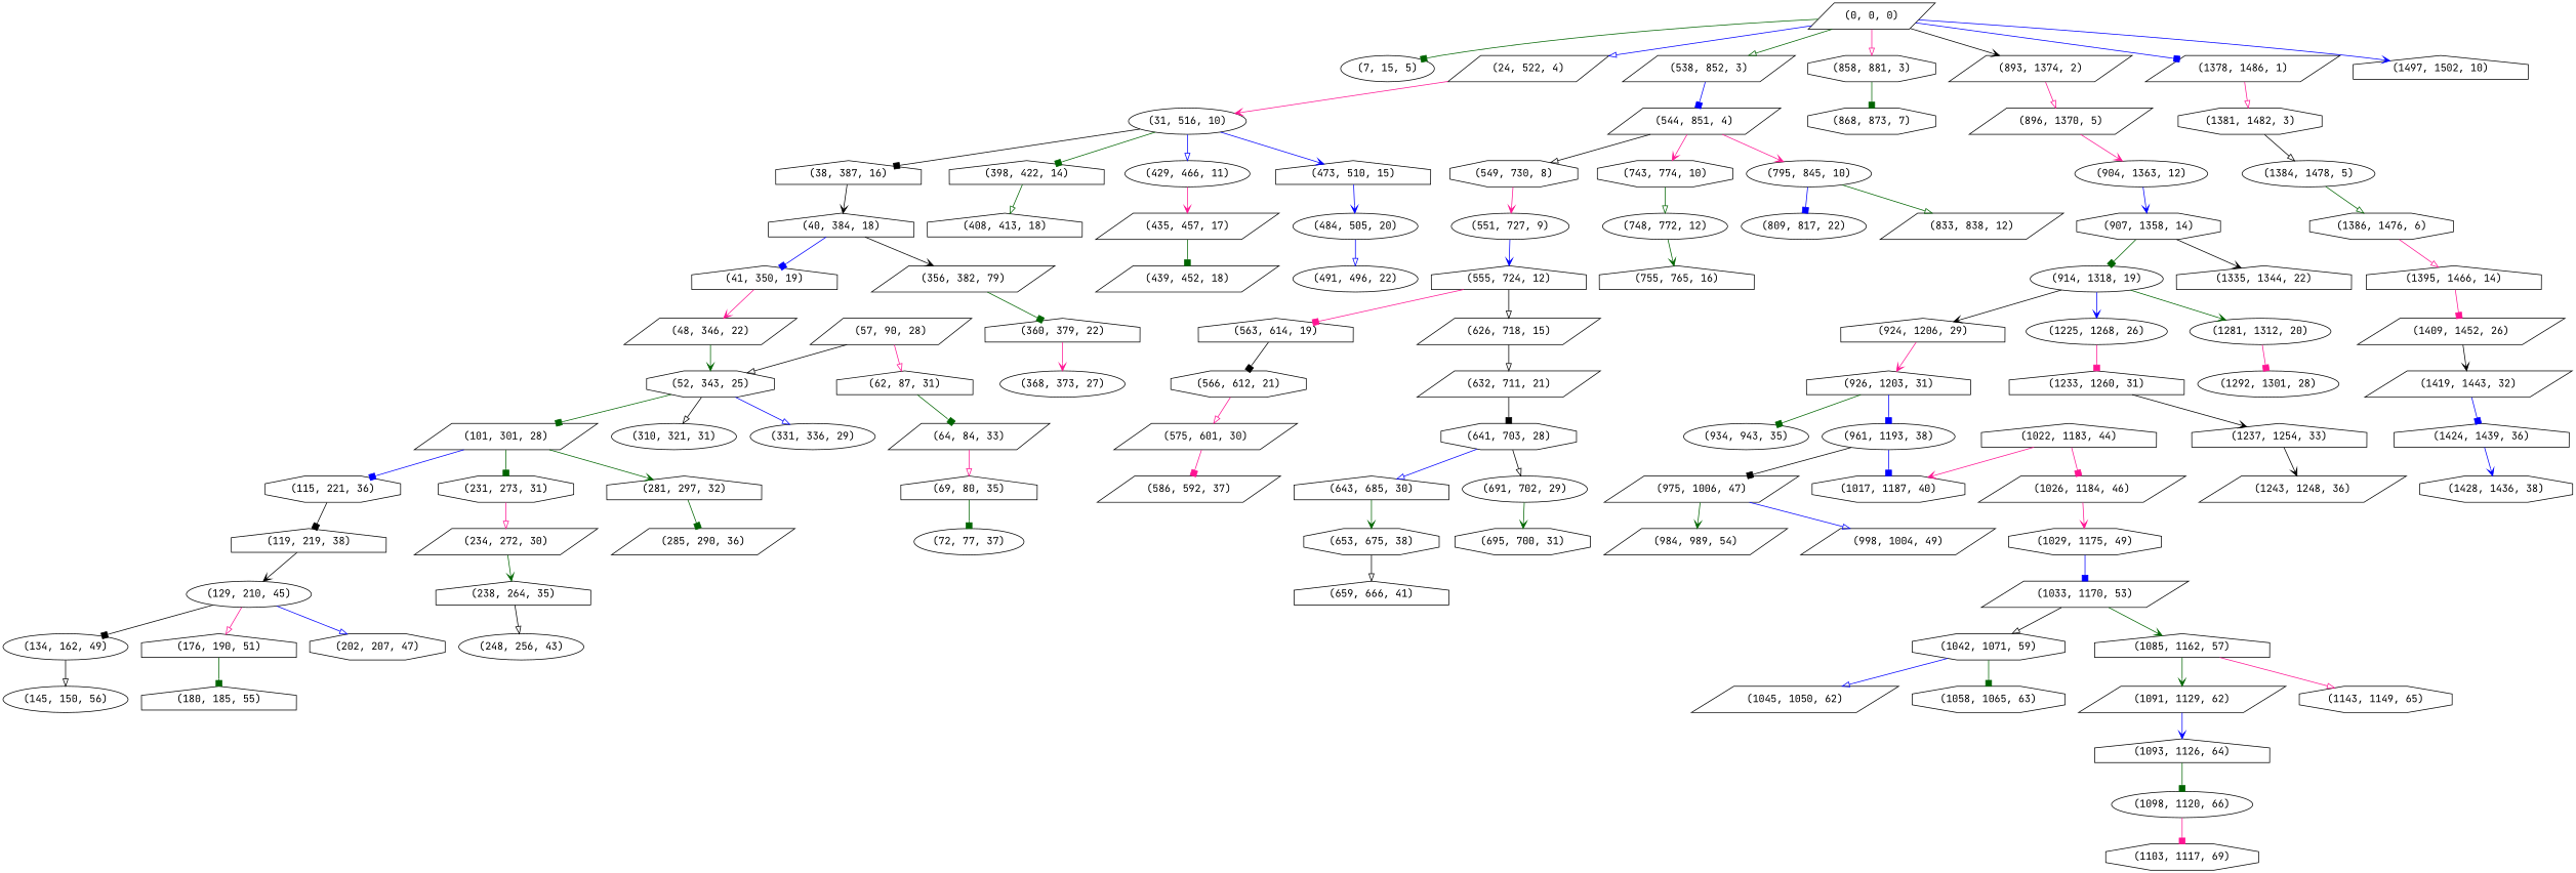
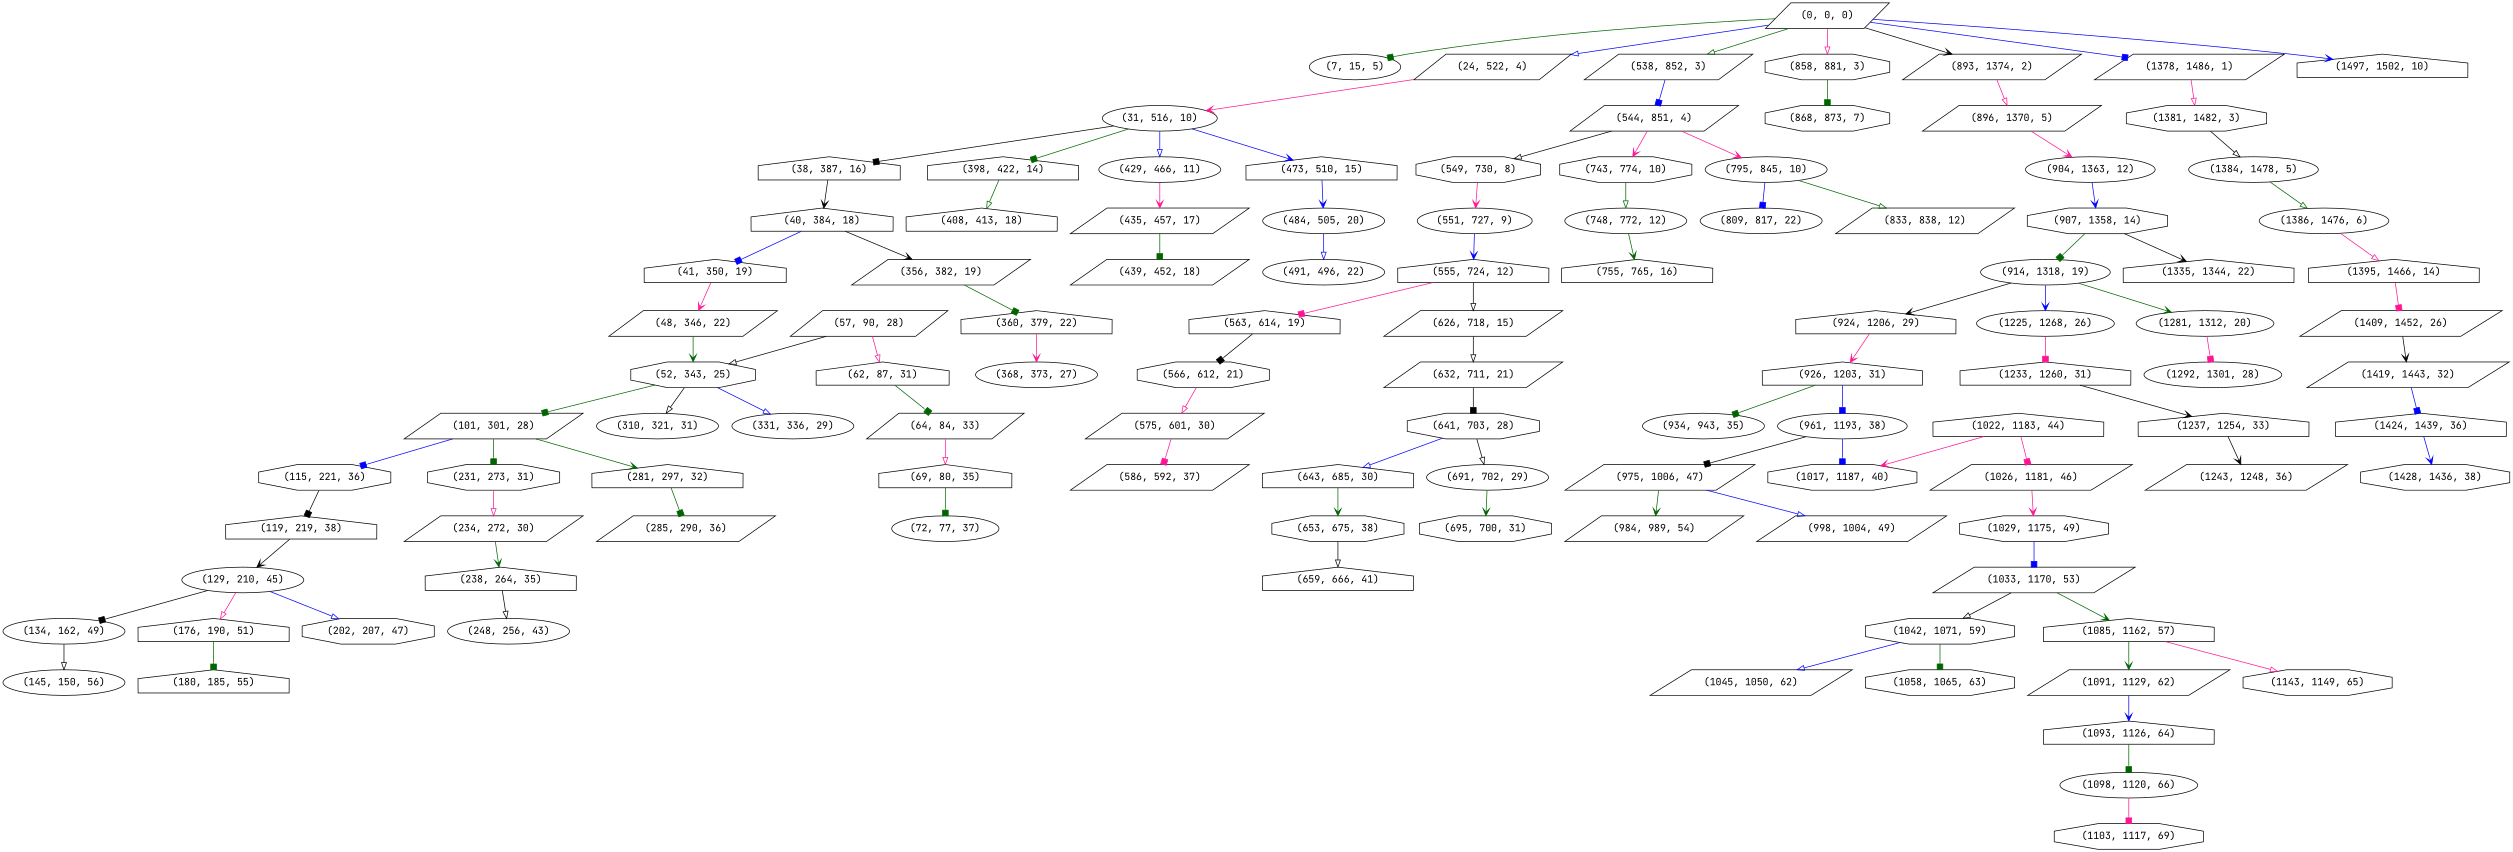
  digraph {
    fontname="JetBrains Mono"
    node [fontname="JetBrains Mono" shape=parallelogram]
    edge [arrowhead=vee color=darkgreen fontname="JetBrains Mono"]
    "(7, 15, 5)" [shape=ellipse]
    "(0, 0, 0)"
    "(24, 522, 4)"
    "(538, 852, 3)"
    "(858, 881, 3)" [shape=octagon]
    "(893, 1374, 2)"
    "(1378, 1486, 1)"
    "(1497, 1502, 10)" [shape=house]
    "(31, 516, 10)" [shape=ellipse]
    "(544, 851, 4)"
    "(868, 873, 7)" [shape=octagon]
    "(896, 1370, 5)"
    "(1381, 1482, 3)" [shape=octagon]
    "(38, 387, 16)" [shape=house]
    "(398, 422, 14)" [shape=house]
    "(429, 466, 11)" [shape=ellipse]
    "(473, 510, 15)" [shape=house]
    "(40, 384, 18)" [shape=house]
    "(408, 413, 18)" [shape=house]
    "(435, 457, 17)"
    "(484, 505, 20)" [shape=ellipse]
    "(41, 350, 19)" [shape=house]
-   "(356, 382, 19)" [label="(356, 382, 79)"]
+   "(356, 382, 19)"
    "(48, 346, 22)"
    "(360, 379, 22)" [shape=house]
    "(52, 343, 25)" [shape=octagon]
    "(101, 301, 28)"
    "(310, 321, 31)" [shape=ellipse]
    "(331, 336, 29)" [shape=ellipse]
    "(57, 90, 28)"
    "(62, 87, 31)" [shape=house]
    "(115, 221, 36)" [shape=octagon]
    "(231, 273, 31)" [shape=octagon]
    "(281, 297, 32)" [shape=house]
    "(64, 84, 33)"
    "(69, 80, 35)" [shape=house]
    "(72, 77, 37)" [shape=ellipse]
    "(119, 219, 38)" [shape=house]
    n39 [label="(234, 272, 30)"]
    "(285, 290, 36)"
    "(129, 210, 45)" [shape=ellipse]
    "(134, 162, 49)" [shape=ellipse]
    "(176, 190, 51)" [shape=house]
    "(202, 207, 47)" [shape=octagon]
    "(145, 150, 56)" [shape=ellipse]
    "(180, 185, 55)" [shape=house]
    "(238, 264, 35)" [shape=house]
    "(248, 256, 43)" [shape=ellipse]
    "(368, 373, 27)" [shape=ellipse]
    "(439, 452, 18)"
    "(491, 496, 22)" [shape=ellipse]
    "(549, 730, 8)" [shape=octagon]
    "(743, 774, 10)" [shape=octagon]
    "(795, 845, 10)" [shape=ellipse]
    "(551, 727, 9)" [shape=ellipse]
    "(748, 772, 12)" [shape=ellipse]
    "(809, 817, 22)" [shape=ellipse]
    "(833, 838, 12)"
    "(555, 724, 12)" [shape=house]
    "(563, 614, 19)" [shape=house]
    "(626, 718, 15)"
    "(566, 612, 21)" [shape=octagon]
    "(632, 711, 21)"
    "(575, 601, 30)"
    "(586, 592, 37)"
    "(641, 703, 28)" [shape=octagon]
    "(643, 685, 30)" [shape=house]
    "(691, 702, 29)" [shape=ellipse]
    "(653, 675, 38)" [shape=octagon]
    "(695, 700, 31)" [shape=octagon]
    "(659, 666, 41)" [shape=house]
    "(755, 765, 16)" [shape=house]
    "(904, 1363, 12)" [shape=ellipse]
    "(907, 1358, 14)" [shape=octagon]
    "(914, 1318, 19)" [shape=ellipse]
    "(1335, 1344, 22)" [shape=house]
    "(924, 1206, 29)" [shape=house]
    "(1225, 1268, 26)" [shape=ellipse]
    "(1281, 1312, 20)" [shape=ellipse]
    "(926, 1203, 31)" [shape=house]
    "(1233, 1260, 31)" [shape=house]
    "(1292, 1301, 28)" [shape=ellipse]
    "(934, 943, 35)" [shape=ellipse]
    "(961, 1193, 38)" [shape=ellipse]
    "(975, 1006, 47)"
    "(1017, 1187, 40)" [shape=octagon]
    "(984, 989, 54)"
    "(998, 1004, 49)"
    "(1022, 1183, 44)" [shape=house]
-   "(1026, 1181, 46)" [label="(1026, 1184, 46)"]
+   "(1026, 1181, 46)"
    "(1029, 1175, 49)" [shape=octagon]
    "(1033, 1170, 53)"
    "(1042, 1071, 59)" [shape=octagon]
    "(1085, 1162, 57)" [shape=house]
    "(1045, 1050, 62)"
    "(1058, 1065, 63)" [shape=octagon]
    "(1091, 1129, 62)"
    "(1143, 1149, 65)" [shape=octagon]
    "(1093, 1126, 64)" [shape=house]
    "(1098, 1120, 66)" [shape=ellipse]
    "(1103, 1117, 69)" [shape=octagon]
    "(1237, 1254, 33)" [shape=house]
    "(1243, 1248, 36)"
    "(1384, 1478, 5)" [shape=ellipse]
-   "(1386, 1476, 6)" [shape=octagon]
+   "(1386, 1476, 6)" [shape=ellipse]
    "(1395, 1466, 14)" [shape=house]
    "(1409, 1452, 26)"
    "(1419, 1443, 32)"
    "(1424, 1439, 36)" [shape=house]
    "(1428, 1436, 38)" [shape=octagon]
    "(0, 0, 0)" -> "(7, 15, 5)" [arrowhead=box]
    "(0, 0, 0)" -> "(24, 522, 4)" [arrowhead=onormal color=blue]
    "(0, 0, 0)" -> "(538, 852, 3)" [arrowhead=onormal]
    "(0, 0, 0)" -> "(858, 881, 3)" [arrowhead=onormal color=deeppink]
    "(0, 0, 0)" -> "(893, 1374, 2)" [color=black]
    "(0, 0, 0)" -> "(1378, 1486, 1)" [arrowhead=box color=blue]
    "(0, 0, 0)" -> "(1497, 1502, 10)" [color=blue]
    "(24, 522, 4)" -> "(31, 516, 10)" [color=deeppink]
    "(538, 852, 3)" -> "(544, 851, 4)" [arrowhead=box color=blue]
    "(858, 881, 3)" -> "(868, 873, 7)" [arrowhead=box]
    "(893, 1374, 2)" -> "(896, 1370, 5)" [arrowhead=onormal color=deeppink]
    "(1378, 1486, 1)" -> "(1381, 1482, 3)" [arrowhead=onormal color=deeppink]
    "(31, 516, 10)" -> "(38, 387, 16)" [arrowhead=box color=black]
    "(31, 516, 10)" -> "(398, 422, 14)" [arrowhead=box]
    "(31, 516, 10)" -> "(429, 466, 11)" [arrowhead=onormal color=blue]
    "(31, 516, 10)" -> "(473, 510, 15)" [color=blue]
    "(544, 851, 4)" -> "(549, 730, 8)" [arrowhead=onormal color=black]
    "(544, 851, 4)" -> "(743, 774, 10)" [color=deeppink]
    "(544, 851, 4)" -> "(795, 845, 10)" [color=deeppink]
    "(896, 1370, 5)" -> "(904, 1363, 12)" [color=deeppink]
    "(1381, 1482, 3)" -> "(1384, 1478, 5)" [arrowhead=onormal color=black]
    "(38, 387, 16)" -> "(40, 384, 18)" [color=black]
    "(398, 422, 14)" -> "(408, 413, 18)" [arrowhead=onormal]
    "(429, 466, 11)" -> "(435, 457, 17)" [color=deeppink]
    "(473, 510, 15)" -> "(484, 505, 20)" [color=blue]
    "(40, 384, 18)" -> "(41, 350, 19)" [arrowhead=box color=blue]
    "(40, 384, 18)" -> "(356, 382, 19)" [color=black]
    "(435, 457, 17)" -> "(439, 452, 18)" [arrowhead=box]
    "(484, 505, 20)" -> "(491, 496, 22)" [arrowhead=onormal color=blue]
    "(41, 350, 19)" -> "(48, 346, 22)" [color=deeppink]
    "(356, 382, 19)" -> "(360, 379, 22)" [arrowhead=box]
    "(48, 346, 22)" -> "(52, 343, 25)"
    "(360, 379, 22)" -> "(368, 373, 27)" [color=deeppink]
    "(52, 343, 25)" -> "(101, 301, 28)" [arrowhead=box]
    "(52, 343, 25)" -> "(310, 321, 31)" [arrowhead=onormal color=black]
    "(52, 343, 25)" -> "(331, 336, 29)" [arrowhead=onormal color=blue]
    "(101, 301, 28)" -> "(115, 221, 36)" [arrowhead=box color=blue]
    "(101, 301, 28)" -> "(231, 273, 31)" [arrowhead=box]
    "(101, 301, 28)" -> "(281, 297, 32)"
    "(57, 90, 28)" -> "(52, 343, 25)" [arrowhead=onormal color=black]
    "(57, 90, 28)" -> "(62, 87, 31)" [arrowhead=onormal color=deeppink]
    "(62, 87, 31)" -> "(64, 84, 33)" [arrowhead=box]
    "(115, 221, 36)" -> "(119, 219, 38)" [arrowhead=box color=black]
    "(231, 273, 31)" -> n39 [arrowhead=onormal color=deeppink]
    "(281, 297, 32)" -> "(285, 290, 36)" [arrowhead=box]
    "(64, 84, 33)" -> "(69, 80, 35)" [arrowhead=onormal color=deeppink]
    "(69, 80, 35)" -> "(72, 77, 37)" [arrowhead=box]
    "(119, 219, 38)" -> "(129, 210, 45)" [color=black]
    n39 -> "(238, 264, 35)"
    "(129, 210, 45)" -> "(134, 162, 49)" [arrowhead=box color=black]
    "(129, 210, 45)" -> "(176, 190, 51)" [arrowhead=onormal color=deeppink]
    "(129, 210, 45)" -> "(202, 207, 47)" [arrowhead=onormal color=blue]
    "(134, 162, 49)" -> "(145, 150, 56)" [arrowhead=onormal color=black]
    "(176, 190, 51)" -> "(180, 185, 55)" [arrowhead=box]
    "(238, 264, 35)" -> "(248, 256, 43)" [arrowhead=onormal color=black]
    "(549, 730, 8)" -> "(551, 727, 9)" [color=deeppink]
    "(743, 774, 10)" -> "(748, 772, 12)" [arrowhead=onormal]
    "(795, 845, 10)" -> "(809, 817, 22)" [arrowhead=box color=blue]
    "(795, 845, 10)" -> "(833, 838, 12)" [arrowhead=onormal]
    "(551, 727, 9)" -> "(555, 724, 12)" [color=blue]
    "(748, 772, 12)" -> "(755, 765, 16)"
    "(555, 724, 12)" -> "(563, 614, 19)" [arrowhead=box color=deeppink]
    "(555, 724, 12)" -> "(626, 718, 15)" [arrowhead=onormal color=black]
    "(563, 614, 19)" -> "(566, 612, 21)" [arrowhead=box color=black]
    "(626, 718, 15)" -> "(632, 711, 21)" [arrowhead=onormal color=black]
    "(566, 612, 21)" -> "(575, 601, 30)" [arrowhead=onormal color=deeppink]
    "(632, 711, 21)" -> "(641, 703, 28)" [arrowhead=box color=black]
    "(575, 601, 30)" -> "(586, 592, 37)" [arrowhead=box color=deeppink]
    "(641, 703, 28)" -> "(643, 685, 30)" [arrowhead=onormal color=blue]
    "(641, 703, 28)" -> "(691, 702, 29)" [arrowhead=onormal color=black]
    "(643, 685, 30)" -> "(653, 675, 38)"
    "(691, 702, 29)" -> "(695, 700, 31)"
    "(653, 675, 38)" -> "(659, 666, 41)" [arrowhead=onormal color=black]
    "(904, 1363, 12)" -> "(907, 1358, 14)" [color=blue]
    "(907, 1358, 14)" -> "(914, 1318, 19)" [arrowhead=box]
    "(907, 1358, 14)" -> "(1335, 1344, 22)" [color=black]
    "(914, 1318, 19)" -> "(924, 1206, 29)" [color=black]
    "(914, 1318, 19)" -> "(1225, 1268, 26)" [color=blue]
    "(914, 1318, 19)" -> "(1281, 1312, 20)"
    "(924, 1206, 29)" -> "(926, 1203, 31)" [color=deeppink]
    "(1225, 1268, 26)" -> "(1233, 1260, 31)" [arrowhead=box color=deeppink]
    "(1281, 1312, 20)" -> "(1292, 1301, 28)" [arrowhead=box color=deeppink]
    "(926, 1203, 31)" -> "(934, 943, 35)" [arrowhead=box]
    "(926, 1203, 31)" -> "(961, 1193, 38)" [arrowhead=box color=blue]
    "(1233, 1260, 31)" -> "(1237, 1254, 33)" [color=black]
    "(961, 1193, 38)" -> "(975, 1006, 47)" [arrowhead=box color=black]
    "(961, 1193, 38)" -> "(1017, 1187, 40)" [arrowhead=box color=blue]
    "(975, 1006, 47)" -> "(984, 989, 54)"
    "(975, 1006, 47)" -> "(998, 1004, 49)" [arrowhead=onormal color=blue]
    "(1022, 1183, 44)" -> "(1017, 1187, 40)" [color=deeppink]
    "(1022, 1183, 44)" -> "(1026, 1181, 46)" [arrowhead=box color=deeppink]
    "(1026, 1181, 46)" -> "(1029, 1175, 49)" [color=deeppink]
    "(1029, 1175, 49)" -> "(1033, 1170, 53)" [arrowhead=box color=blue]
    "(1033, 1170, 53)" -> "(1042, 1071, 59)" [arrowhead=onormal color=black]
    "(1033, 1170, 53)" -> "(1085, 1162, 57)"
    "(1042, 1071, 59)" -> "(1045, 1050, 62)" [arrowhead=onormal color=blue]
    "(1042, 1071, 59)" -> "(1058, 1065, 63)" [arrowhead=box]
    "(1085, 1162, 57)" -> "(1091, 1129, 62)"
    "(1085, 1162, 57)" -> "(1143, 1149, 65)" [arrowhead=onormal color=deeppink]
    "(1091, 1129, 62)" -> "(1093, 1126, 64)" [color=blue]
    "(1093, 1126, 64)" -> "(1098, 1120, 66)" [arrowhead=box]
    "(1098, 1120, 66)" -> "(1103, 1117, 69)" [arrowhead=box color=deeppink]
    "(1237, 1254, 33)" -> "(1243, 1248, 36)" [color=black]
    "(1384, 1478, 5)" -> "(1386, 1476, 6)" [arrowhead=onormal]
    "(1386, 1476, 6)" -> "(1395, 1466, 14)" [arrowhead=onormal color=deeppink]
    "(1395, 1466, 14)" -> "(1409, 1452, 26)" [arrowhead=box color=deeppink]
    "(1409, 1452, 26)" -> "(1419, 1443, 32)" [color=black]
    "(1419, 1443, 32)" -> "(1424, 1439, 36)" [arrowhead=box color=blue]
    "(1424, 1439, 36)" -> "(1428, 1436, 38)" [color=blue]
  }
